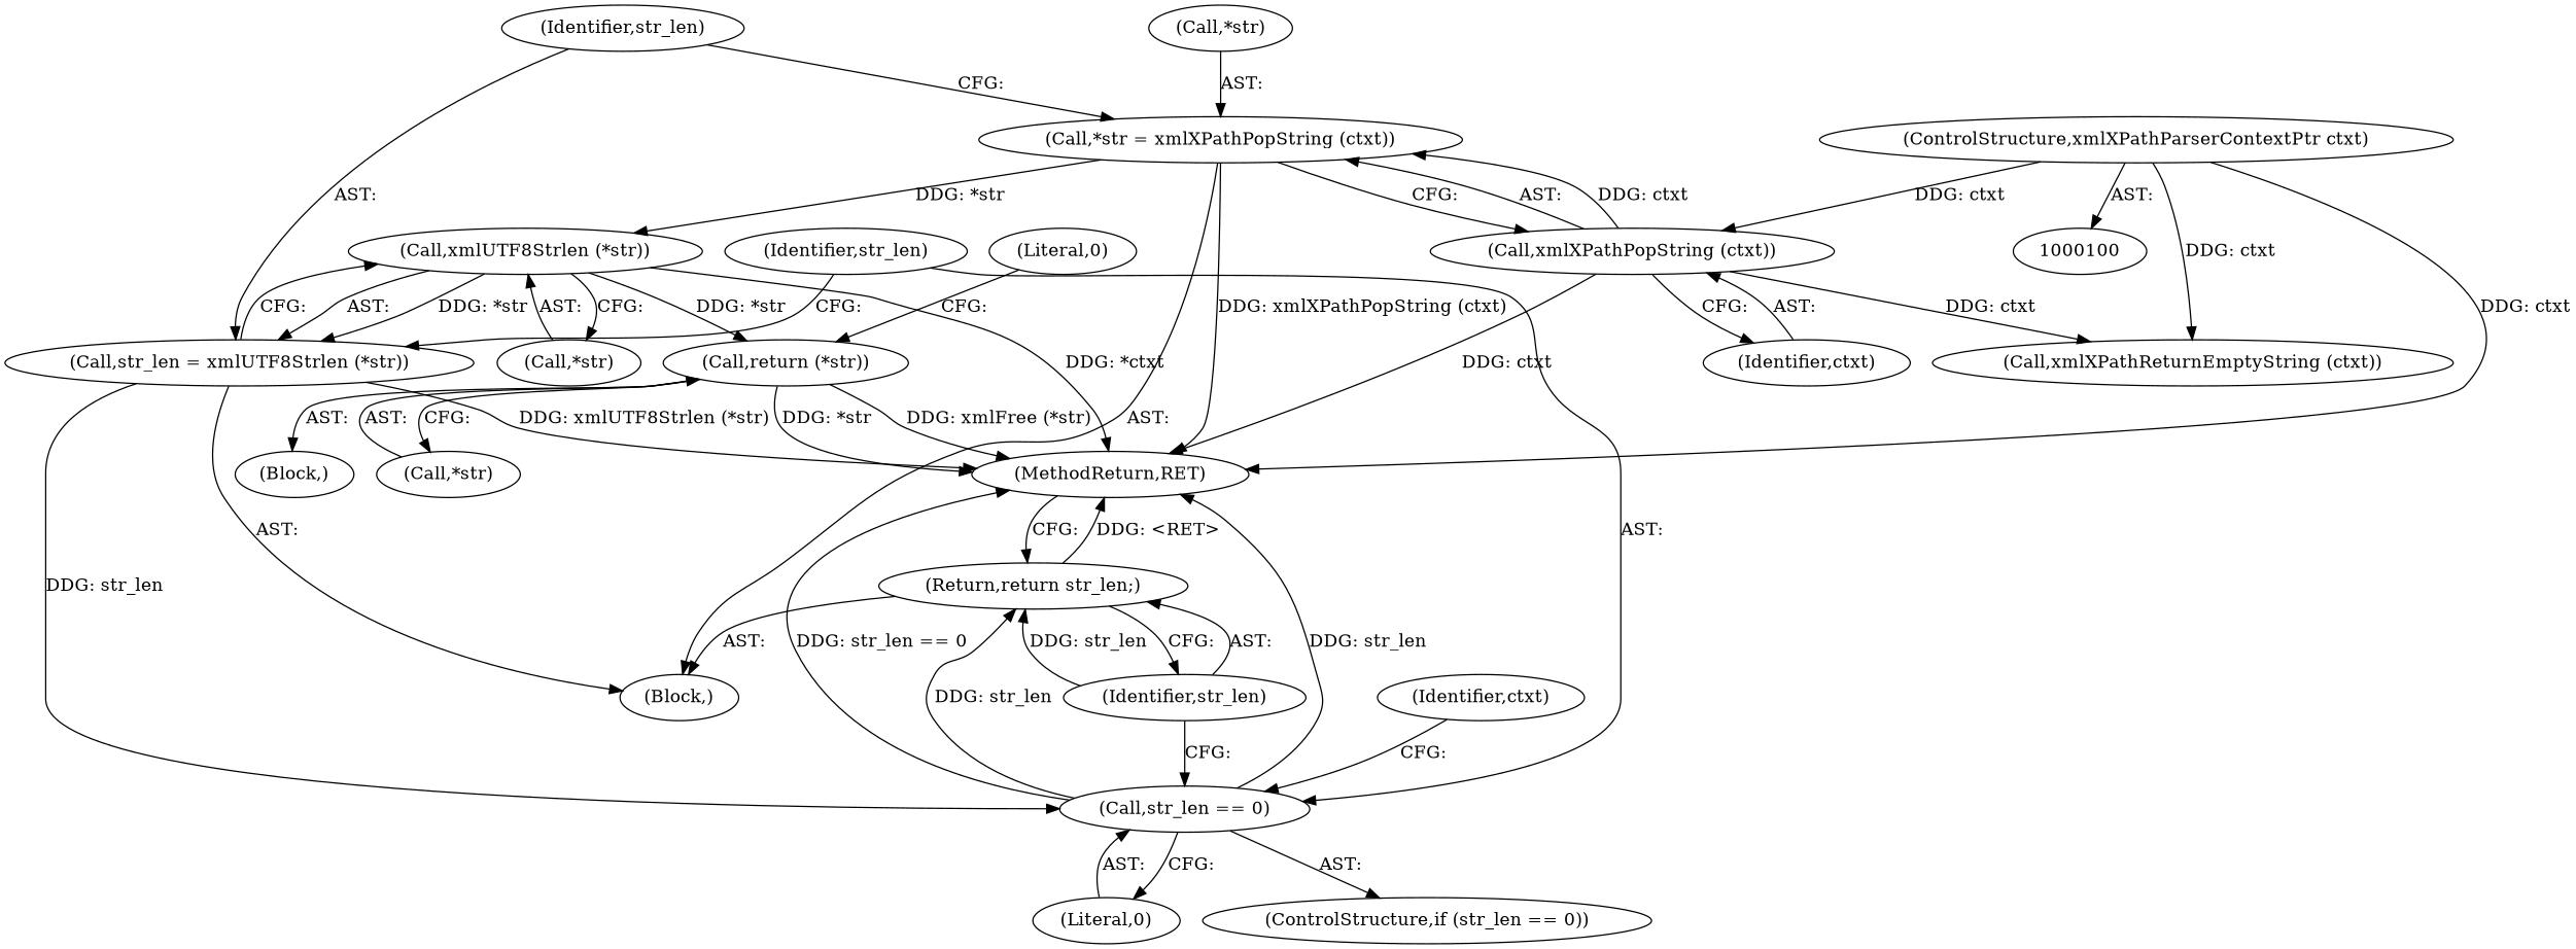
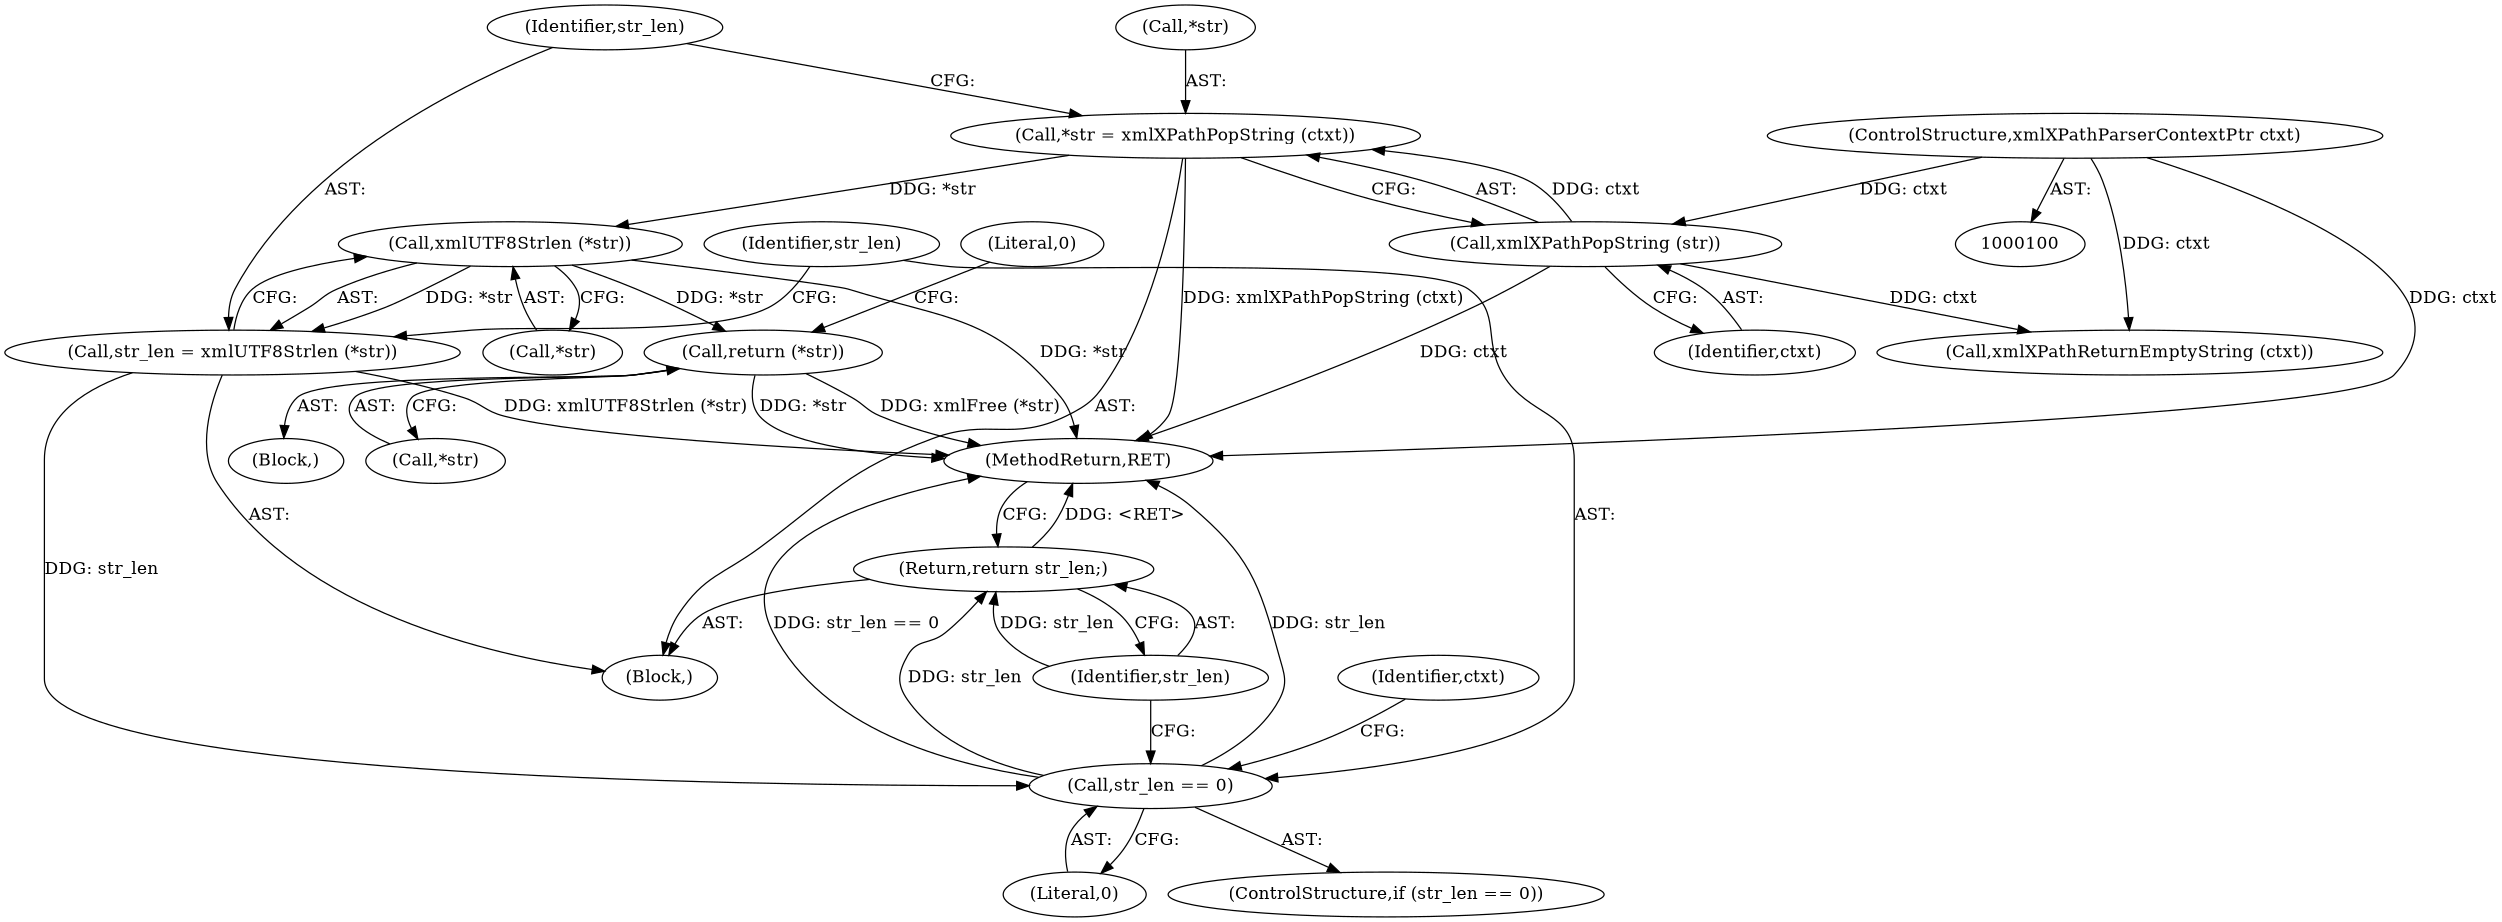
  digraph {
    n1 [label="(Call,*str = xmlXPathPopString (ctxt))"]
-   n2 [label="(Call,xmlXPathPopString (ctxt))"]
+   n2 [label="(Call,xmlXPathPopString (str))"]
    n3 [label="(Call,xmlUTF8Strlen (*str))"]
    n4 [label="(Block,)"]
    n5 [label="(MethodReturn,RET)"]
    n6 [label="(Call,xmlXPathReturnEmptyString (ctxt))"]
    n7 [label="(Identifier,ctxt)"]
    n8 [label="(Call,str_len = xmlUTF8Strlen (*str))"]
    n9 [label="(Call,return (*str))"]
    n10 [label="(Call,*str)"]
    n11 [label="(Return,return str_len;)"]
    n12 [label="(ControlStructure,xmlXPathParserContextPtr ctxt)"]
    1000100
    n14 [label="(Call,str_len == 0)"]
    n15 [label="(Call,*str)"]
    n16 [label="(Block,)"]
    n17 [label="(Literal,0)"]
    n18 [label="(ControlStructure,if (str_len == 0))"]
    n19 [label="(Identifier,str_len)"]
    n20 [label="(Identifier,str_len)"]
    n21 [label="(Identifier,ctxt)"]
    n22 [label="(Literal,0)"]
    n23 [label="(Call,*str)"]
    n24 [label="(Identifier,str_len)"]
    n1 -> n2 [label="CFG: "]
    n1 -> n3 [label="DDG: *str"]
    n1 -> n4 [label="AST: "]
    n1 -> n5 [label="DDG: xmlXPathPopString (ctxt)"]
    n2 -> n1 [label="AST: "]
    n2 -> n1 [label="DDG: ctxt"]
    n2 -> n5 [label="DDG: ctxt"]
    n2 -> n6 [label="DDG: ctxt"]
    n2 -> n7 [label="CFG: "]
-   n3 -> n5 [label="DDG: *ctxt"]
+   n3 -> n5 [label="DDG: *str"]
    n3 -> n8 [label="AST: "]
    n3 -> n8 [label="DDG: *str"]
    n3 -> n9 [label="DDG: *str"]
    n3 -> n10 [label="CFG: "]
    n5 -> n11 [label="CFG: "]
    n7 -> n2 [label="AST: "]
    n8 -> n3 [label="CFG: "]
    n8 -> n4 [label="AST: "]
    n8 -> n5 [label="DDG: xmlUTF8Strlen (*str)"]
    n8 -> n14 [label="DDG: str_len"]
    n9 -> n5 [label="DDG: xmlFree (*str)"]
    n9 -> n5 [label="DDG: *str"]
    n9 -> n15 [label="CFG: "]
    n9 -> n16 [label="AST: "]
    n10 -> n3 [label="AST: "]
    n11 -> n4 [label="AST: "]
    n11 -> n5 [label="DDG: <RET>"]
    n11 -> n19 [label="CFG: "]
    n12 -> n2 [label="DDG: ctxt"]
    n12 -> n5 [label="DDG: ctxt"]
    n12 -> n6 [label="DDG: ctxt"]
    n12 -> 1000100 [label="AST: "]
    n14 -> n5 [label="DDG: str_len"]
    n14 -> n5 [label="DDG: str_len == 0"]
    n14 -> n11 [label="DDG: str_len"]
    n14 -> n17 [label="CFG: "]
    n14 -> n18 [label="AST: "]
    n15 -> n9 [label="AST: "]
    n17 -> n14 [label="AST: "]
    n19 -> n11 [label="AST: "]
    n19 -> n11 [label="DDG: str_len"]
    n19 -> n14 [label="CFG: "]
    n20 -> n1 [label="CFG: "]
    n20 -> n8 [label="AST: "]
    n21 -> n14 [label="CFG: "]
    n22 -> n9 [label="CFG: "]
    n23 -> n1 [label="AST: "]
    n24 -> n8 [label="CFG: "]
    n24 -> n14 [label="AST: "]
  }
